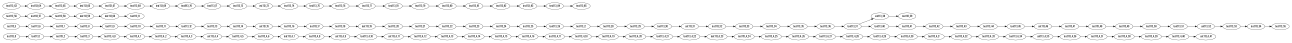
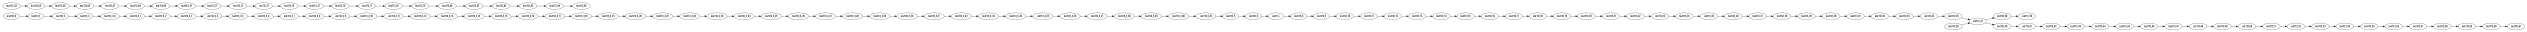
  digraph {
    fontname=Oswald
    rankdir=LR
    node [fontname=Oswald]
    edge [fontname=Oswald]
    test113_0
    test113_1
    test113_2
    test113_3
    test113_4_0
    test113_4_1
    test113_4_2
    test113_4_3
    test113_4_4
    test113_4_5
    test113_4_6
    test113_4_7
    test113_4_8
    test113_4_9
    test113_4_10
    test113_4_11
    test113_4_12
    test113_4_13
    test113_4_14
    test113_4_15
    test113_4_16
    test113_4_17
    test113_4_18
    test113_4_19
    test113_4_20
    test113_4_21
    test113_4_22
    test113_4_23
    test113_4_24
    test113_4_25
    test113_4_26
    test113_4_27
    test113_4_28
    test113_4_29
    test113_4_30
    test113_4_31
    test113_4_32
    test113_4_33
    test113_4_34
    test113_4_35
    test113_4_36
    test113_4_37
    test113_4_38
    test113_4_39
    test113_4_40
    test113_4_41
    test113_5
    test113_6
    test113_7
    test113_8
    test113_9
    test113_10
    test113_11
    test113_12
    test113_13
    test113_14
    test113_15
    test113_16
    test113_17
    test113_18
    test113_19
    test113_20
    test113_21
    test113_22
    test113_23
    test113_24
    test113_25
    test113_26
    test113_27
    test113_28
    test113_29
    test113_30
    test113_31
    test113_32
    test113_33
    test113_34
    test113_35
    test113_36
    test113_37
    test113_38
    test113_40
    test113_39
    test113_41
    test113_42
    test113_43
    test113_44
    test113_45
    test113_46
    test113_47
    test113_48
    test113_49
    test113_50
    test113_51
    test113_52
    test113_53
    test113_54
    test113_55
    test113_56
    test113_57
    test113_58
    test113_59
    test113_60
    test113_61
    test113_63
    test113_64
    test113_65
    test113_66
    test113_67
    test113_68
    test113_69
    n111 [label=test913_70]
    test113_71
    test113_72
    test113_73
    test113_74
    test113_75
    test113_76
    test113_77
    test113_78
    test113_79
    test113_80
    test113_81
    test113_82
    test113_83
    test113_84
    test113_85
    test113_0 -> test113_1
    test113_1 -> test113_2
    test113_2 -> test113_3
    test113_3 -> test113_4_0
    test113_4_0 -> test113_4_1
    test113_4_1 -> test113_4_2
    test113_4_2 -> test113_4_3
    test113_4_3 -> test113_4_4
    test113_4_4 -> test113_4_5
    test113_4_5 -> test113_4_6
    test113_4_6 -> test113_4_7
    test113_4_7 -> test113_4_8
    test113_4_8 -> test113_4_9
    test113_4_9 -> test113_4_10
    test113_4_10 -> test113_4_11
    test113_4_11 -> test113_4_12
    test113_4_12 -> test113_4_13
    test113_4_13 -> test113_4_14
    test113_4_14 -> test113_4_15
    test113_4_15 -> test113_4_16
    test113_4_16 -> test113_4_17
    test113_4_17 -> test113_4_18
    test113_4_18 -> test113_4_19
    test113_4_19 -> test113_4_20
    test113_4_20 -> test113_4_21
    test113_4_21 -> test113_4_22
    test113_4_22 -> test113_4_23
    test113_4_23 -> test113_4_24
    test113_4_24 -> test113_4_25
    test113_4_25 -> test113_4_26
    test113_4_26 -> test113_4_27
    test113_4_27 -> test113_4_28
    test113_4_28 -> test113_4_29
    test113_4_29 -> test113_4_30
    test113_4_30 -> test113_4_31
    test113_4_31 -> test113_4_32
    test113_4_32 -> test113_4_33
    test113_4_33 -> test113_4_34
    test113_4_34 -> test113_4_35
    test113_4_35 -> test113_4_36
    test113_4_36 -> test113_4_37
    test113_4_37 -> test113_4_38
    test113_4_38 -> test113_4_39
    test113_4_39 -> test113_4_40
    test113_4_40 -> test113_4_41
+   test113_4_41 -> test113_5
    test113_5 -> test113_6
    test113_6 -> test113_7
    test113_7 -> test113_8
    test113_8 -> test113_9
    test113_9 -> test113_10
    test113_10 -> test113_11
    test113_11 -> test113_12
    test113_12 -> test113_13
    test113_13 -> test113_14
    test113_14 -> test113_15
    test113_15 -> test113_16
    test113_16 -> test113_17
    test113_17 -> test113_18
    test113_18 -> test113_19
    test113_19 -> test113_20
    test113_20 -> test113_21
    test113_21 -> test113_22
    test113_22 -> test113_23
    test113_23 -> test113_24
    test113_24 -> test113_25
    test113_25 -> test113_26
    test113_26 -> test113_27
    test113_27 -> test113_28
    test113_28 -> test113_29
    test113_29 -> test113_30
    test113_30 -> test113_31
    test113_31 -> test113_32
    test113_32 -> test113_33
    test113_33 -> test113_34
    test113_34 -> test113_35
-   test113_35 -> test113_36
+   test113_35 -> test113_37
    test113_36 -> test113_37
    test113_37 -> test113_38
    test113_37 -> test113_40
    test113_38 -> test113_39
    test113_40 -> test113_41
    test113_41 -> test113_42
    test113_42 -> test113_43
    test113_43 -> test113_44
    test113_44 -> test113_45
    test113_45 -> test113_46
    test113_46 -> test113_47
    test113_47 -> test113_48
    test113_48 -> test113_49
    test113_49 -> test113_50
    test113_50 -> test113_51
    test113_51 -> test113_52
    test113_52 -> test113_53
    test113_53 -> test113_54
    test113_54 -> test113_55
+   test113_55 -> test113_56
    test113_56 -> test113_57
    test113_57 -> test113_58
    test113_58 -> test113_59
    test113_59 -> test113_60
    test113_60 -> test113_61
    test113_63 -> test113_64
    test113_64 -> test113_65
    test113_65 -> test113_66
    test113_66 -> test113_67
    test113_67 -> test113_68
    test113_68 -> test113_69
    test113_69 -> n111
    n111 -> test113_71
    test113_71 -> test113_72
    test113_72 -> test113_73
    test113_73 -> test113_74
    test113_74 -> test113_75
    test113_75 -> test113_76
    test113_76 -> test113_77
    test113_77 -> test113_78
    test113_78 -> test113_79
    test113_79 -> test113_80
    test113_80 -> test113_81
    test113_81 -> test113_82
    test113_82 -> test113_83
    test113_83 -> test113_84
    test113_84 -> test113_85
  }
